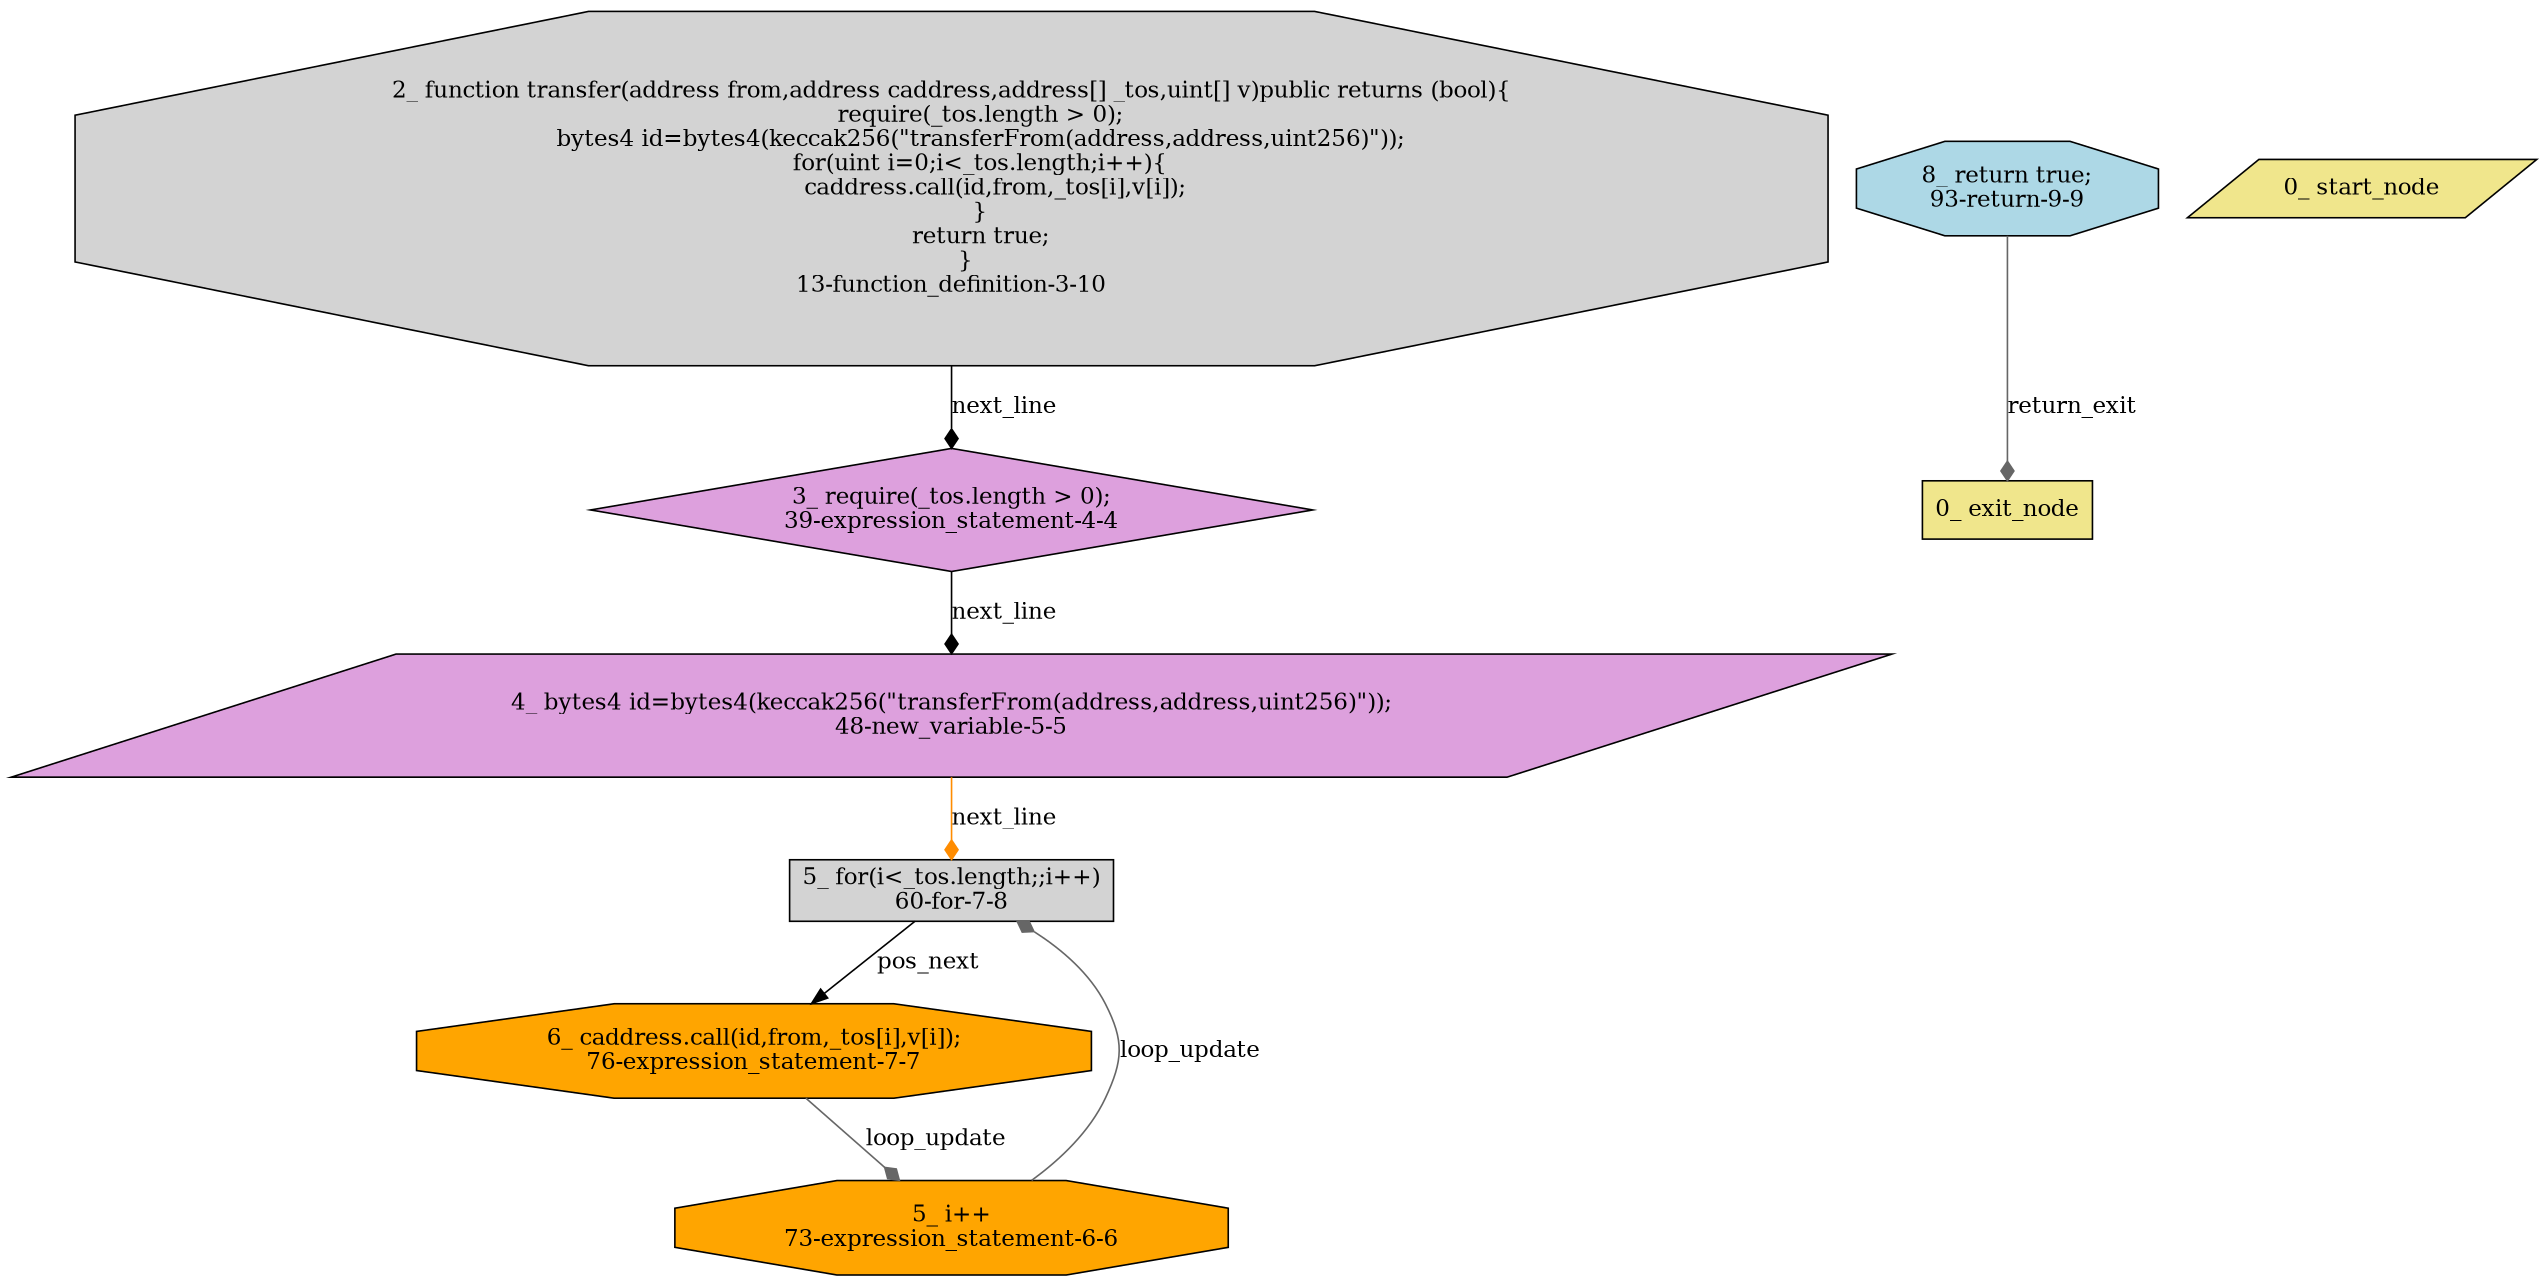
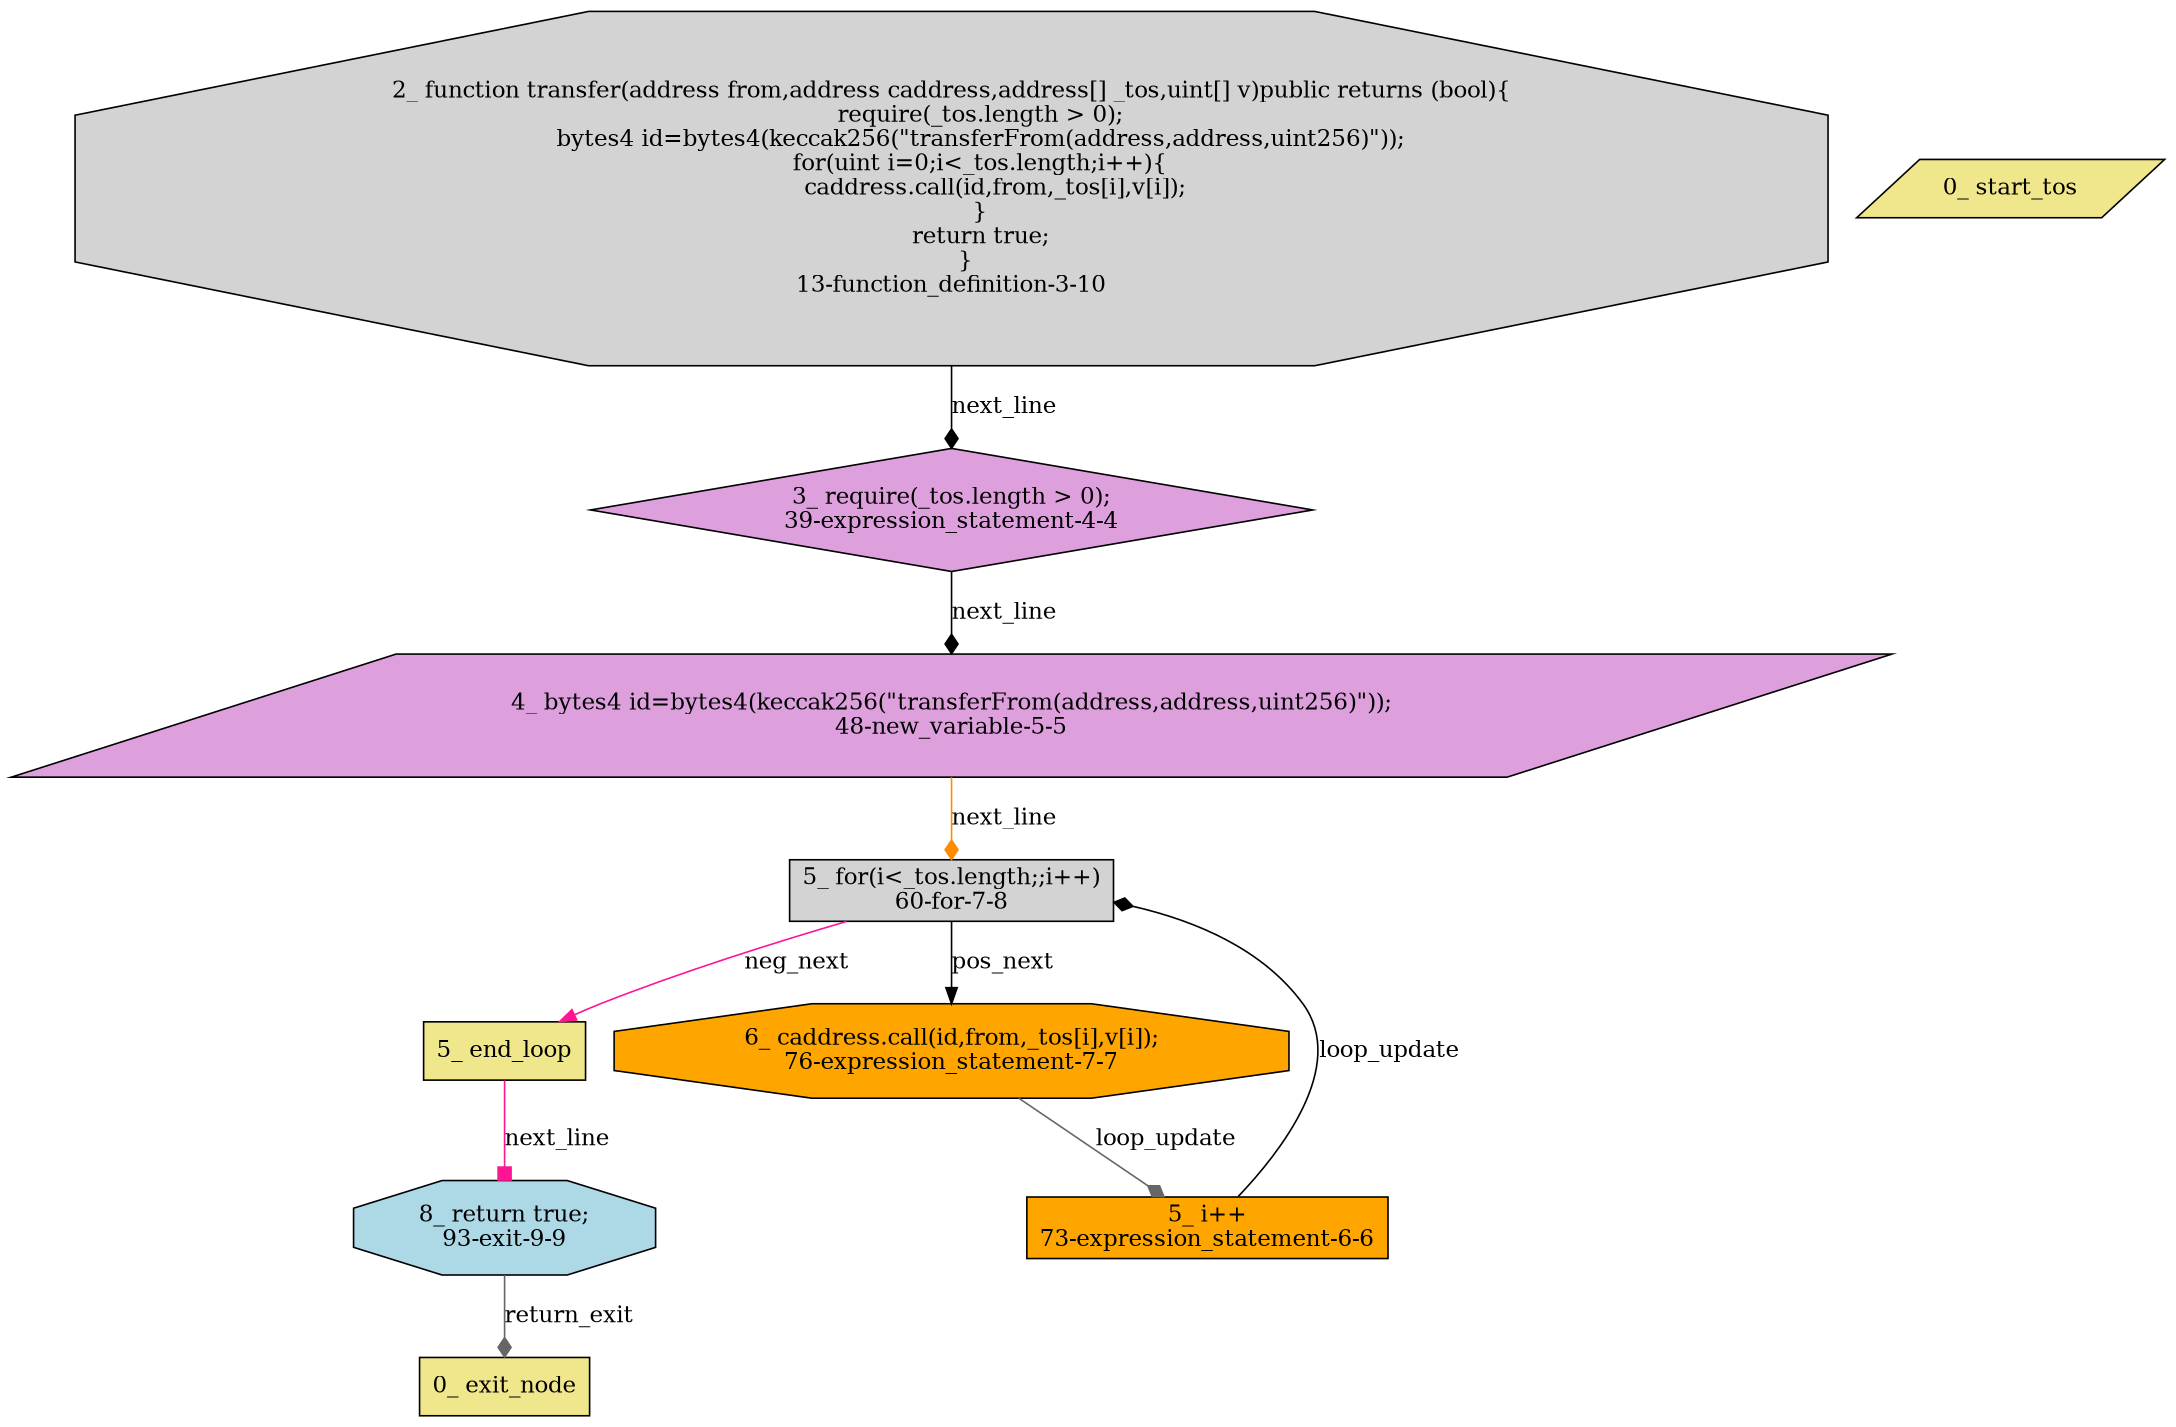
  digraph {
    node [fillcolor=khaki method="transfer(address from,address caddress,address[] _tos,uint[] v)" shape=box style=filled type_label=expression_statement]
    edge [arrowhead=diamond color=black controlflow_type=next_line edge_type=CFG_edge]
    n1 [fillcolor=lightgrey label="2_ function transfer(address from,address caddress,address[] _tos,uint[] v)public returns (bool){\n        require(_tos.length > 0);\n        bytes4 id=bytes4(keccak256(\"transferFrom(address,address,uint256)\"));\n        for(uint i=0;i<_tos.length;i++){\n            caddress.call(id,from,_tos[i],v[i]);\n        }\n        return true;\n    }\n13-function_definition-3-10" shape=octagon type_label=function_definition]
    n2 [fillcolor=plum label="3_ require(_tos.length > 0);\n39-expression_statement-4-4" shape=diamond]
    n3 [fillcolor=plum label="4_ bytes4 id=bytes4(keccak256(\"transferFrom(address,address,uint256)\"));\n48-new_variable-5-5" shape=parallelogram type_label=new_variable]
    n4 [fillcolor=lightgrey label="5_ for(i<_tos.length;;i++)\n60-for-7-8" type_label=for]
+   n5 [label="5_ end_loop" type_label=end_loop]
    n6 [fillcolor=orange label="6_ caddress.call(id,from,_tos[i],v[i]);\n76-expression_statement-7-7" shape=octagon]
-   n7 [fillcolor=lightblue label="8_ return true;\n93-return-9-9" shape=octagon type_label=return]
-   n8 [fillcolor=orange label="5_ i++\n73-expression_statement-6-6" shape=octagon]
+   n7 [fillcolor=lightblue label="8_ return true;\n93-exit-9-9" shape=octagon type_label=return]
+   n8 [fillcolor=orange label="5_ i++\n73-expression_statement-6-6"]
    n9 [label="0_ exit_node" type_label=exit method=""]
-   n10 [label="0_ start_node" shape=parallelogram type_label=start method=""]
+   n10 [label="0_ start_tos" shape=parallelogram type_label=start method=""]
    n1 -> n2 [label=next_line]
    n2 -> n3 [label=next_line]
    n3 -> n4 [color=darkorange label=next_line]
+   n4 -> n5 [arrowhead=normal color=deeppink controlflow_type=neg_next label=neg_next]
    n4 -> n6 [arrowhead=normal controlflow_type=pos_next label=pos_next]
+   n5 -> n7 [arrowhead=box color=deeppink label=next_line]
    n6 -> n8 [color=gray40 controlflow_type=loop_update label=loop_update]
    n7 -> n9 [color=gray40 controlflow_type=return_exit label=return_exit]
-   n8 -> n4 [color=gray40 controlflow_type=loop_update label=loop_update]
+   n8 -> n4 [controlflow_type=loop_update label=loop_update]
  }
